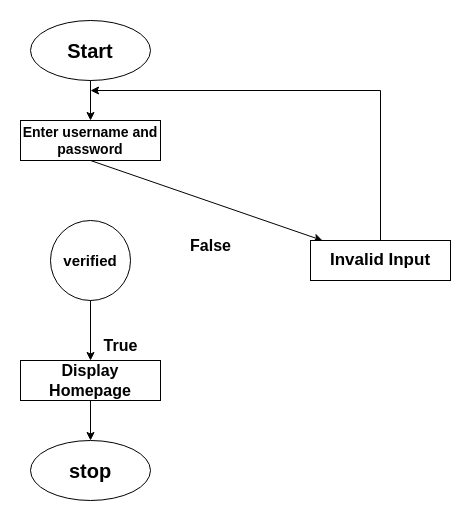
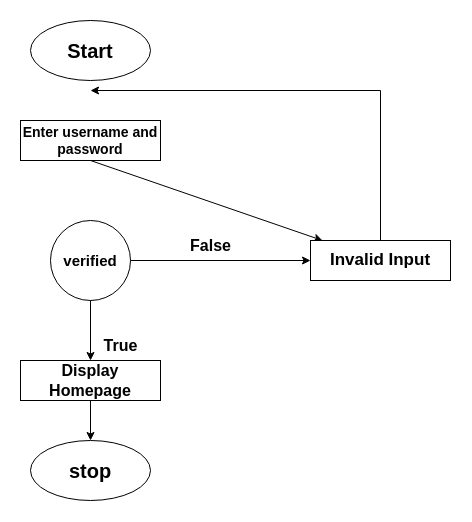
  <mxCell id="0" />
  <mxCell id="1" parent="0" />
  <mxCell id="2" value="&lt;font style=&quot;font-size: 15px;&quot;&gt;&lt;b&gt;verified&lt;/b&gt;&lt;/font&gt;" style="ellipse;whiteSpace=wrap;html=1;" parent="1" vertex="1"><mxGeometry x="50" y="220" width="80" height="80" as="geometry" /></mxCell>
  <mxCell id="3" value="&lt;font style=&quot;font-size: 14px;&quot;&gt;&lt;b&gt;Enter username and password&lt;/b&gt;&lt;/font&gt;" style="rounded=0;whiteSpace=wrap;html=1;" parent="1" vertex="1"><mxGeometry x="20" y="120" width="140" height="40" as="geometry" /></mxCell>
  <mxCell id="4" value="&lt;font style=&quot;font-size: 20px;&quot;&gt;&lt;b&gt;Start&lt;/b&gt;&lt;/font&gt;" style="ellipse;whiteSpace=wrap;html=1;" parent="1" vertex="1"><mxGeometry x="30" y="20" width="120" height="60" as="geometry" /></mxCell>
- <mxCell id="5" value="" style="endArrow=classic;html=1;rounded=0;exitX=0.5;exitY=1;exitDx=0;exitDy=0;entryX=0.5;entryY=0;entryDx=0;entryDy=0;" parent="1" source="4" target="3" edge="1"><mxGeometry width="50" height="50" relative="1" as="geometry"><mxPoint x="220" y="290" as="sourcePoint" /><mxPoint x="270" y="240" as="targetPoint" /></mxGeometry></mxCell>
  <mxCell id="6" value="" style="endArrow=classic;html=1;rounded=0;exitX=0.5;exitY=1;exitDx=0;exitDy=0;" parent="1" source="3" target="9" edge="1"><mxGeometry width="50" height="50" relative="1" as="geometry"><mxPoint x="100" y="90" as="sourcePoint" /><mxPoint x="100" y="130" as="targetPoint" /></mxGeometry></mxCell>
  <mxCell id="7" value="" style="endArrow=classic;html=1;rounded=0;entryX=0.5;entryY=0;entryDx=0;entryDy=0;exitX=0.5;exitY=1;exitDx=0;exitDy=0;" parent="1" source="2" edge="1"><mxGeometry width="50" height="50" relative="1" as="geometry"><mxPoint x="90" y="320" as="sourcePoint" /><mxPoint x="90" y="360" as="targetPoint" /></mxGeometry></mxCell>
  <mxCell id="8" value="&lt;font style=&quot;font-size: 16px;&quot;&gt;&lt;b&gt;Display Homepage&lt;/b&gt;&lt;/font&gt;" style="rounded=0;whiteSpace=wrap;html=1;" parent="1" vertex="1"><mxGeometry x="20" y="360" width="140" height="40" as="geometry" /></mxCell>
  <mxCell id="9" value="&lt;font style=&quot;font-size: 17px;&quot;&gt;&lt;b&gt;Invalid Input&lt;/b&gt;&lt;/font&gt;" style="rounded=0;whiteSpace=wrap;html=1;" parent="1" vertex="1"><mxGeometry x="310" y="240" width="140" height="40" as="geometry" /></mxCell>
  <mxCell id="10" value="" style="endArrow=classic;html=1;rounded=0;" parent="1" edge="1"><mxGeometry width="50" height="50" relative="1" as="geometry"><mxPoint x="380" y="90" as="sourcePoint" /><mxPoint x="90" y="90" as="targetPoint" /></mxGeometry></mxCell>
+ <mxCell id="11" value="" style="endArrow=classic;html=1;rounded=0;exitX=1;exitY=0.5;exitDx=0;exitDy=0;entryX=0;entryY=0.5;entryDx=0;entryDy=0;" parent="1" source="2" target="9" edge="1"><mxGeometry width="50" height="50" relative="1" as="geometry"><mxPoint x="170" y="270" as="sourcePoint" /><mxPoint x="460" y="190" as="targetPoint" /></mxGeometry></mxCell>
  <mxCell id="12" value="" style="endArrow=none;html=1;rounded=0;exitX=0.5;exitY=0;exitDx=0;exitDy=0;" parent="1" source="9" edge="1"><mxGeometry width="50" height="50" relative="1" as="geometry"><mxPoint x="380" y="230" as="sourcePoint" /><mxPoint x="380" y="90" as="targetPoint" /></mxGeometry></mxCell>
  <mxCell id="13" value="&lt;font style=&quot;font-size: 20px;&quot;&gt;&lt;b&gt;stop&lt;/b&gt;&lt;/font&gt;" style="ellipse;whiteSpace=wrap;html=1;" parent="1" vertex="1"><mxGeometry x="30" y="440" width="120" height="60" as="geometry" /></mxCell>
  <mxCell id="14" value="" style="endArrow=classic;html=1;rounded=0;exitX=0.5;exitY=1;exitDx=0;exitDy=0;entryX=0.5;entryY=0;entryDx=0;entryDy=0;" parent="1" source="8" target="13" edge="1"><mxGeometry width="50" height="50" relative="1" as="geometry"><mxPoint x="410" y="240" as="sourcePoint" /><mxPoint x="460" y="190" as="targetPoint" /></mxGeometry></mxCell>
  <mxCell id="15" value="&lt;font style=&quot;font-size: 16px;&quot;&gt;&lt;b&gt;False&lt;/b&gt;&lt;/font&gt;" style="text;html=1;align=center;verticalAlign=middle;resizable=0;points=[];autosize=1;strokeColor=none;fillColor=none;" vertex="1" parent="1"><mxGeometry x="180" y="230" width="60" height="30" as="geometry" /></mxCell>
  <mxCell id="16" value="&lt;font style=&quot;font-size: 16px;&quot;&gt;&lt;b&gt;True&lt;/b&gt;&lt;/font&gt;" style="text;html=1;align=center;verticalAlign=middle;resizable=0;points=[];autosize=1;strokeColor=none;fillColor=none;strokeWidth=3;" vertex="1" parent="1"><mxGeometry x="90" y="330" width="60" height="30" as="geometry" /></mxCell>
